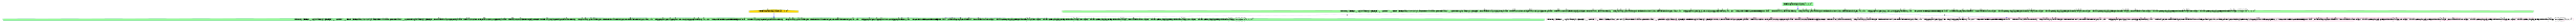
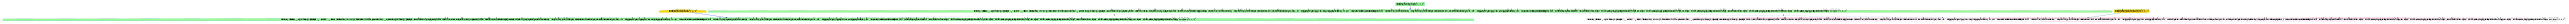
  digraph {
    node [fillcolor=palegreen shape=house style=filled color=teal]
    edge [style=bold color=blue]
    n1 [fillcolor=gold label="testHistogramUsingSubquery['0', '1', '0']"]
    n2 [label="testQuery(\"SELECT\" + \" CAST(thecnt AS VARCHAR),\" + \" COUNT(*)\" + \"FROM (SELECT dim2, SUM(cnt) AS thecnt FROM druid.foo GROUP BY dim2)\" + \"GROUP BY CAST(thecnt AS VARCHAR)\",ImmutableList.of(GroupByQuery.builder().setDataSource(new QueryDataSource(GroupByQuery.builder().setDataSource(CalciteTests.DATASOURCE1).setInterval(querySegmentSpec(Filtration.eternity())).setGranularity(Granularities.ALL).setDimensions(dimensionSpec(new DefaultDimensionSpec(\"dim2\",\"d0\"))).setAggregatorSpecs(aggregators(new LongSumAggregatorFactory(\"a0\",\"cnt\"))).setContext(QUERY_CONTEXT_DEFAULT).build())).setInterval(querySegmentSpec(Filtration.eternity())).setGranularity(Granularities.ALL).setDimensions(dimensionSpec(new DefaultDimensionSpec(\"a0\",\"_d0\"))).setAggregatorSpecs(aggregators(new CountAggregatorFactory(\"_a0\"))).setContext(QUERY_CONTEXT_DEFAULT).build()),NullHandling.replaceWithDefault()? ImmutableList.of(new Object((((edu.fdu.CPPDG.tinypdg.pe.ExpressionInfo@90a61f,new Object((((edu.fdu.CPPDG.tinypdg.pe.ExpressionInfo@90a624,new Object((((edu.fdu.CPPDG.tinypdg.pe.ExpressionInfo@90a629): ImmutableList.of(new Object((((edu.fdu.CPPDG.tinypdg.pe.ExpressionInfo@90a631,new Object((((edu.fdu.CPPDG.tinypdg.pe.ExpressionInfo@90a636))@@@3@@@['0', '1', '0']"]
    n3 [fillcolor=white label="testQuery(\"SELECT\" + \" CAST(thecnt AS VARCHAR),\" + \" COUNT(*)\" + \"FROM (SELECT dim2, SUM(cnt) AS thecnt FROM druid.foo GROUP BY dim2)\" + \"GROUP BY CAST(thecnt AS VARCHAR) ORDER BY CAST(thecnt AS VARCHAR) LIMIT 2\",ImmutableList.of(GroupByQuery.builder().setDataSource(new QueryDataSource(GroupByQuery.builder().setDataSource(CalciteTests.DATASOURCE1).setInterval(QSS(Filtration.eternity())).setGranularity(Granularities.ALL).setDimensions(DIMS(new DefaultDimensionSpec(\"dim2\",\"d0\"))).setAggregatorSpecs(AGGS(new LongSumAggregatorFactory(\"a0\",\"cnt\"))).setContext(QUERY_CONTEXT_DEFAULT).build())).setInterval(QSS(Filtration.eternity())).setGranularity(Granularities.ALL).setDimensions(DIMS(new DefaultDimensionSpec(\"a0\",\"_d0\"))).setAggregatorSpecs(AGGS(new CountAggregatorFactory(\"_a0\"))).setLimitSpec(new DefaultLimitSpec(ImmutableList.of(new OrderByColumnSpec(\"_d0\",OrderByColumnSpec.Direction.ASCENDING,StringComparators.LEXICOGRAPHIC)),2)).setContext(QUERY_CONTEXT_DEFAULT).build()),NullHandling.replaceWithDefault()? ImmutableList.of(new Object((((edu.fdu.CPPDG.tinypdg.pe.ExpressionInfo@90a6b6,new Object((((edu.fdu.CPPDG.tinypdg.pe.ExpressionInfo@90a6bb): ImmutableList.of(new Object((((edu.fdu.CPPDG.tinypdg.pe.ExpressionInfo@90a6c3,new Object((((edu.fdu.CPPDG.tinypdg.pe.ExpressionInfo@90a6c8))@@@3@@@['0', '0', '1']" shape=cylinder color=deeppink]
    n4 [label="testQuery(\"SELECT\" + \" CAST(thecnt AS VARCHAR),\" + \" COUNT(*)\" + \"FROM (SELECT dim2, SUM(cnt) AS thecnt FROM druid.foo GROUP BY dim2)\" + \"GROUP BY CAST(thecnt AS VARCHAR)\",ImmutableList.of(GroupByQuery.builder().setDataSource(new QueryDataSource(GroupByQuery.builder().setDataSource(CalciteTests.DATASOURCE1).setInterval(QSS(Filtration.eternity())).setGranularity(Granularities.ALL).setDimensions(DIMS(new DefaultDimensionSpec(\"dim2\",\"d0\"))).setAggregatorSpecs(AGGS(new LongSumAggregatorFactory(\"a0\",\"cnt\"))).setContext(QUERY_CONTEXT_DEFAULT).build())).setInterval(QSS(Filtration.eternity())).setGranularity(Granularities.ALL).setDimensions(DIMS(new DefaultDimensionSpec(\"a0\",\"_d0\"))).setAggregatorSpecs(AGGS(new CountAggregatorFactory(\"_a0\"))).setContext(QUERY_CONTEXT_DEFAULT).build()),NullHandling.replaceWithDefault()? ImmutableList.of(new Object((((edu.fdu.CPPDG.tinypdg.pe.ExpressionInfo@90a59b,new Object((((edu.fdu.CPPDG.tinypdg.pe.ExpressionInfo@90a5a0,new Object((((edu.fdu.CPPDG.tinypdg.pe.ExpressionInfo@90a5a5): ImmutableList.of(new Object((((edu.fdu.CPPDG.tinypdg.pe.ExpressionInfo@90a5ad,new Object((((edu.fdu.CPPDG.tinypdg.pe.ExpressionInfo@90a5b2))@@@3@@@['1', '0', '0']" color=gray40]
+   n5 [fillcolor=gold label="testHistogramUsingSubqueryWithSort['0', '0', '1']" shape=cylinder]
    n6 [label="testHistogramUsingSubquery['1', '0', '0']" shape=box]
    n1 -> n2
    n4 -> n2 [label=0 style=dashed color=purple]
    n4 -> n3 [label=0 style=dashed]
+   n5 -> n3 [color=teal]
    n6 -> n4
  }
